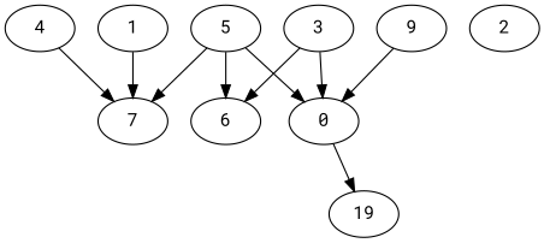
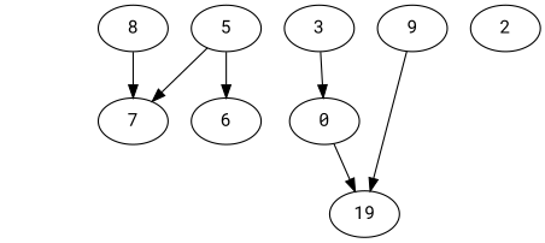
  digraph {
    fontname="Roboto Mono"
    node [fontname="Roboto Mono"]
    edge [fontname="Roboto Mono"]
-   1 [alpha=0.09 expect_size=22212608]
+   1 [alpha=0.09 expect_size=22212608 label=8]
    7 [alpha=0.13 expect_size=50580480]
    2 [alpha=0.05 expect_size=39962624]
    3 [alpha=0.18 expect_size=46371840]
    6 [alpha=0.06 expect_size=22114304]
    n6 [alpha=0.07 expect_size=29805568 label=0]
    n7 [alpha=0.12 expect_size=33550336 label=19]
-   4 [alpha=0.03 expect_size=28974080]
    9 [alpha=0.08 expect_size=39898112]
    5 [alpha=0.00 expect_size=16540672]
    1 -> 7
-   3 -> 6
    3 -> n6
    n6 -> n7
-   4 -> 7
-   9 -> n6
+   9 -> n7
    5 -> 7
    5 -> 6
-   5 -> n6
  }
